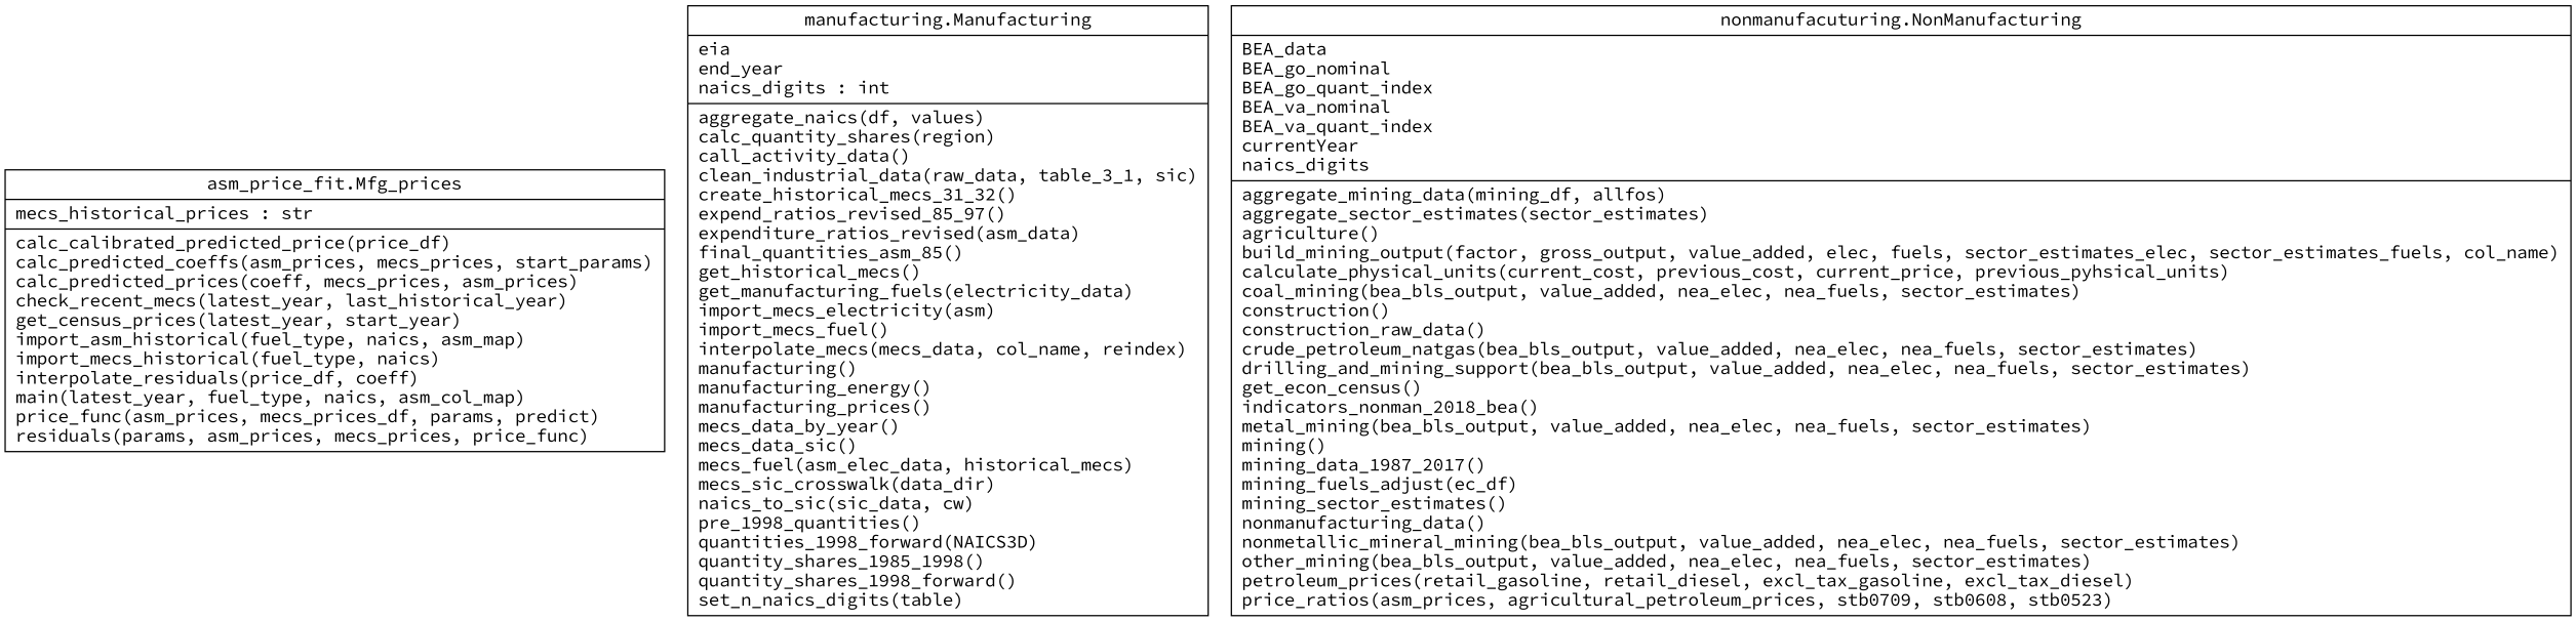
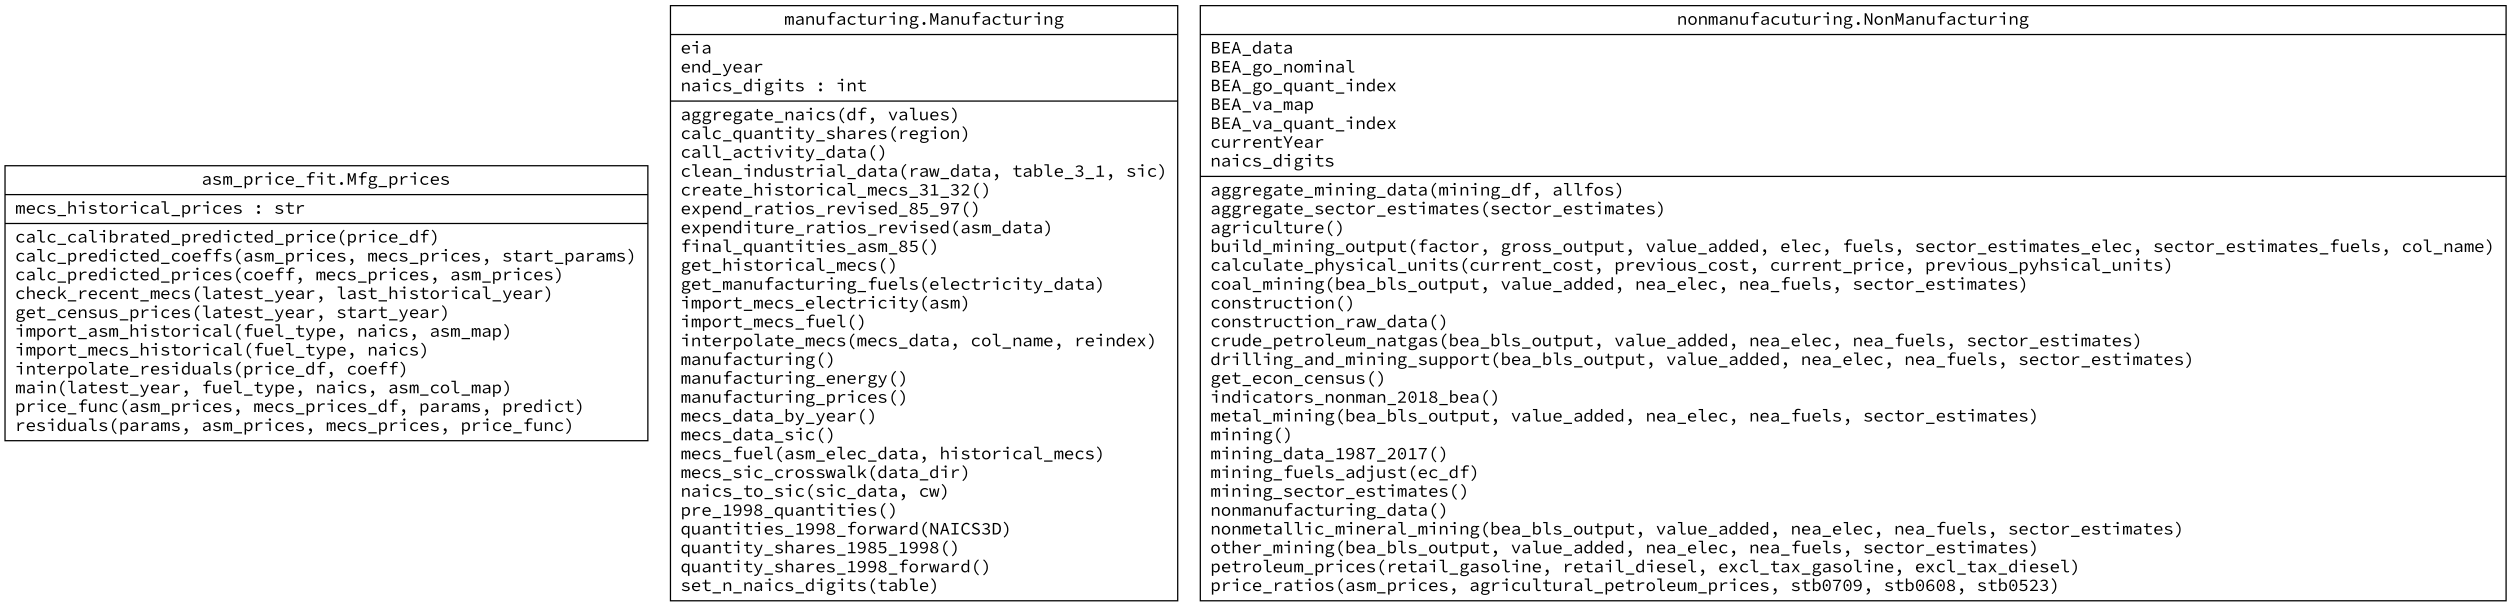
  digraph {
    rankdir=BT
    fontname="Source Code Pro"
    node [shape=record fontname="Source Code Pro"]
    n1 [label="{asm_price_fit.Mfg_prices|mecs_historical_prices : str\l|calc_calibrated_predicted_price(price_df)\lcalc_predicted_coeffs(asm_prices, mecs_prices, start_params)\lcalc_predicted_prices(coeff, mecs_prices, asm_prices)\lcheck_recent_mecs(latest_year, last_historical_year)\lget_census_prices(latest_year, start_year)\limport_asm_historical(fuel_type, naics, asm_map)\limport_mecs_historical(fuel_type, naics)\linterpolate_residuals(price_df, coeff)\lmain(latest_year, fuel_type, naics, asm_col_map)\lprice_func(asm_prices, mecs_prices_df, params, predict)\lresiduals(params, asm_prices, mecs_prices, price_func)\l}"]
    n2 [label="{manufacturing.Manufacturing|eia\lend_year\lnaics_digits : int\l|aggregate_naics(df, values)\lcalc_quantity_shares(region)\lcall_activity_data()\lclean_industrial_data(raw_data, table_3_1, sic)\lcreate_historical_mecs_31_32()\lexpend_ratios_revised_85_97()\lexpenditure_ratios_revised(asm_data)\lfinal_quantities_asm_85()\lget_historical_mecs()\lget_manufacturing_fuels(electricity_data)\limport_mecs_electricity(asm)\limport_mecs_fuel()\linterpolate_mecs(mecs_data, col_name, reindex)\lmanufacturing()\lmanufacturing_energy()\lmanufacturing_prices()\lmecs_data_by_year()\lmecs_data_sic()\lmecs_fuel(asm_elec_data, historical_mecs)\lmecs_sic_crosswalk(data_dir)\lnaics_to_sic(sic_data, cw)\lpre_1998_quantities()\lquantities_1998_forward(NAICS3D)\lquantity_shares_1985_1998()\lquantity_shares_1998_forward()\lset_n_naics_digits(table)\l}"]
-   n3 [label="{nonmanufacuturing.NonManufacturing|BEA_data\lBEA_go_nominal\lBEA_go_quant_index\lBEA_va_nominal\lBEA_va_quant_index\lcurrentYear\lnaics_digits\l|aggregate_mining_data(mining_df, allfos)\laggregate_sector_estimates(sector_estimates)\lagriculture()\lbuild_mining_output(factor, gross_output, value_added, elec, fuels, sector_estimates_elec, sector_estimates_fuels, col_name)\lcalculate_physical_units(current_cost, previous_cost, current_price, previous_pyhsical_units)\lcoal_mining(bea_bls_output, value_added, nea_elec, nea_fuels, sector_estimates)\lconstruction()\lconstruction_raw_data()\lcrude_petroleum_natgas(bea_bls_output, value_added, nea_elec, nea_fuels, sector_estimates)\ldrilling_and_mining_support(bea_bls_output, value_added, nea_elec, nea_fuels, sector_estimates)\lget_econ_census()\lindicators_nonman_2018_bea()\lmetal_mining(bea_bls_output, value_added, nea_elec, nea_fuels, sector_estimates)\lmining()\lmining_data_1987_2017()\lmining_fuels_adjust(ec_df)\lmining_sector_estimates()\lnonmanufacturing_data()\lnonmetallic_mineral_mining(bea_bls_output, value_added, nea_elec, nea_fuels, sector_estimates)\lother_mining(bea_bls_output, value_added, nea_elec, nea_fuels, sector_estimates)\lpetroleum_prices(retail_gasoline, retail_diesel, excl_tax_gasoline, excl_tax_diesel)\lprice_ratios(asm_prices, agricultural_petroleum_prices, stb0709, stb0608, stb0523)\l}"]
+   n3 [label="{nonmanufacuturing.NonManufacturing|BEA_data\lBEA_go_nominal\lBEA_go_quant_index\lBEA_va_map\lBEA_va_quant_index\lcurrentYear\lnaics_digits\l|aggregate_mining_data(mining_df, allfos)\laggregate_sector_estimates(sector_estimates)\lagriculture()\lbuild_mining_output(factor, gross_output, value_added, elec, fuels, sector_estimates_elec, sector_estimates_fuels, col_name)\lcalculate_physical_units(current_cost, previous_cost, current_price, previous_pyhsical_units)\lcoal_mining(bea_bls_output, value_added, nea_elec, nea_fuels, sector_estimates)\lconstruction()\lconstruction_raw_data()\lcrude_petroleum_natgas(bea_bls_output, value_added, nea_elec, nea_fuels, sector_estimates)\ldrilling_and_mining_support(bea_bls_output, value_added, nea_elec, nea_fuels, sector_estimates)\lget_econ_census()\lindicators_nonman_2018_bea()\lmetal_mining(bea_bls_output, value_added, nea_elec, nea_fuels, sector_estimates)\lmining()\lmining_data_1987_2017()\lmining_fuels_adjust(ec_df)\lmining_sector_estimates()\lnonmanufacturing_data()\lnonmetallic_mineral_mining(bea_bls_output, value_added, nea_elec, nea_fuels, sector_estimates)\lother_mining(bea_bls_output, value_added, nea_elec, nea_fuels, sector_estimates)\lpetroleum_prices(retail_gasoline, retail_diesel, excl_tax_gasoline, excl_tax_diesel)\lprice_ratios(asm_prices, agricultural_petroleum_prices, stb0709, stb0608, stb0523)\l}"]
  }
